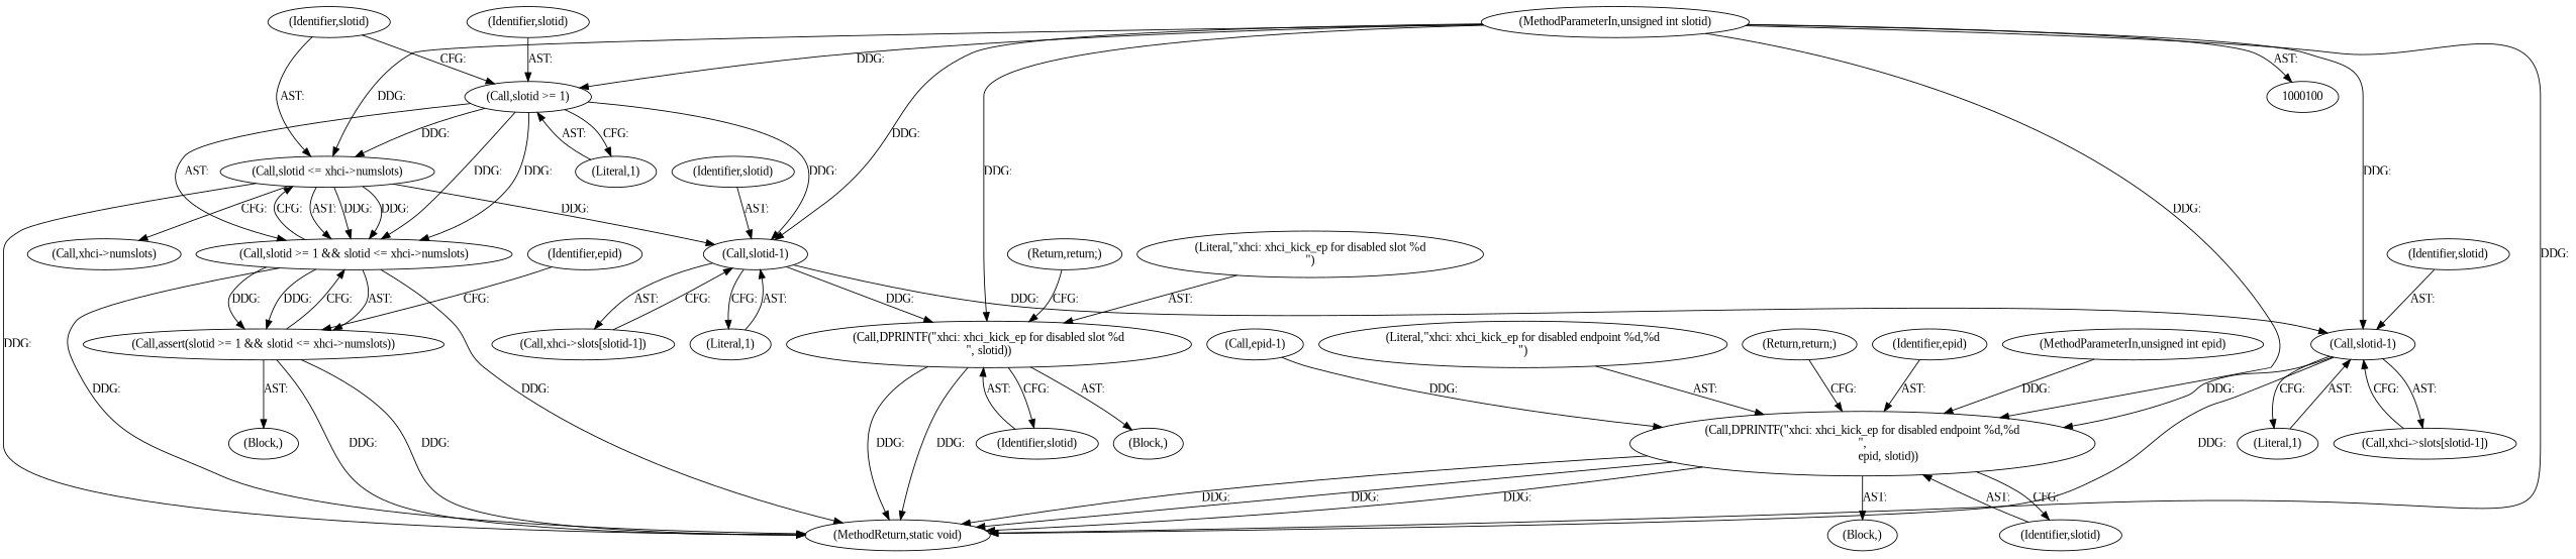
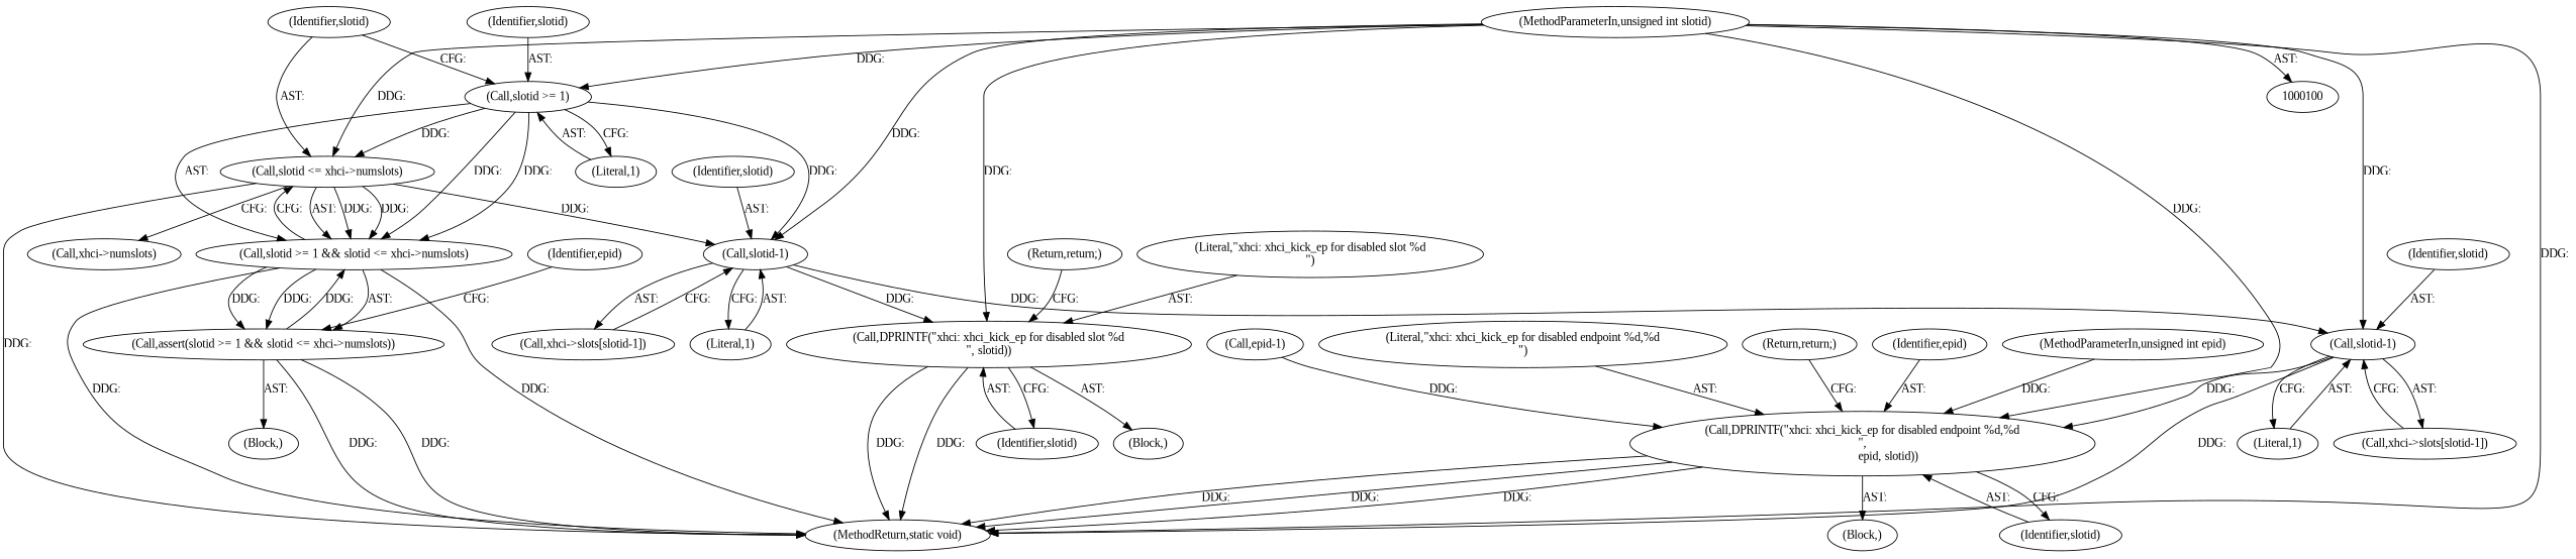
  digraph {
    fontname="Liberation Serif"
    node [fontname="Liberation Serif"]
    edge [fontname="Liberation Serif"]
    n1 [label="(Call,slotid <= xhci->numslots)"]
    n2 [label="(Call,slotid >= 1 && slotid <= xhci->numslots)"]
    n3 [label="(Call,slotid-1)"]
    n4 [label="(Call,xhci->numslots)"]
    n5 [label="(MethodReturn,static void)"]
    n6 [label="(Call,assert(slotid >= 1 && slotid <= xhci->numslots))"]
    n7 [label="(Call,DPRINTF(\"xhci: xhci_kick_ep for disabled slot %d\n\", slotid))"]
    n8 [label="(Call,slotid-1)"]
    n9 [label="(Call,xhci->slots[slotid-1])"]
    n10 [label="(Literal,1)"]
    n11 [label="(Call,slotid >= 1)"]
    n12 [label="(Literal,1)"]
    n13 [label="(MethodParameterIn,unsigned int slotid)"]
    n14 [label="(Call,DPRINTF(\"xhci: xhci_kick_ep for disabled endpoint %d,%d\n\",\n                epid, slotid))"]
    1000100
    n16 [label="(Identifier,slotid)"]
    n17 [label="(Block,)"]
    n18 [label="(Call,xhci->slots[slotid-1])"]
    n19 [label="(Literal,1)"]
    n20 [label="(Block,)"]
    n21 [label="(Identifier,slotid)"]
    n22 [label="(Block,)"]
    n23 [label="(Identifier,slotid)"]
    n24 [label="(Literal,\"xhci: xhci_kick_ep for disabled endpoint %d,%d\n\")"]
    n25 [label="(Identifier,slotid)"]
    n26 [label="(Return,return;)"]
    n27 [label="(Identifier,epid)"]
    n28 [label="(Return,return;)"]
    n29 [label="(Identifier,slotid)"]
    n30 [label="(Identifier,epid)"]
    n31 [label="(Literal,\"xhci: xhci_kick_ep for disabled slot %d\n\")"]
    n32 [label="(MethodParameterIn,unsigned int epid)"]
    n33 [label="(Identifier,slotid)"]
    n34 [label="(Call,epid-1)"]
    n1 -> n2 [label="AST: "]
    n1 -> n2 [label="DDG: "]
    n1 -> n2 [label="DDG: "]
    n1 -> n3 [label="DDG: "]
    n1 -> n4 [label="CFG: "]
    n1 -> n5 [label="DDG: "]
    n2 -> n1 [label="CFG: "]
    n2 -> n5 [label="DDG: "]
    n2 -> n5 [label="DDG: "]
    n2 -> n6 [label="AST: "]
    n2 -> n6 [label="DDG: "]
    n2 -> n6 [label="DDG: "]
    n3 -> n7 [label="DDG: "]
    n3 -> n8 [label="DDG: "]
    n3 -> n9 [label="AST: "]
    n3 -> n10 [label="CFG: "]
-   n6 -> n2 [label="CFG: "]
+   n6 -> n2 [label="DDG: "]
    n6 -> n5 [label="DDG: "]
    n6 -> n5 [label="DDG: "]
    n6 -> n22 [label="AST: "]
    n7 -> n5 [label="DDG: "]
    n7 -> n5 [label="DDG: "]
    n7 -> n16 [label="CFG: "]
    n7 -> n17 [label="AST: "]
    n8 -> n5 [label="DDG: "]
    n8 -> n14 [label="DDG: "]
    n8 -> n18 [label="AST: "]
    n8 -> n19 [label="CFG: "]
    n9 -> n3 [label="CFG: "]
    n10 -> n3 [label="AST: "]
    n11 -> n1 [label="DDG: "]
    n11 -> n2 [label="AST: "]
    n11 -> n2 [label="DDG: "]
    n11 -> n2 [label="DDG: "]
    n11 -> n3 [label="DDG: "]
    n11 -> n12 [label="CFG: "]
    n12 -> n11 [label="AST: "]
    n13 -> n1 [label="DDG: "]
    n13 -> n3 [label="DDG: "]
    n13 -> n5 [label="DDG: "]
    n13 -> n7 [label="DDG: "]
    n13 -> n8 [label="DDG: "]
    n13 -> n11 [label="DDG: "]
    n13 -> n14 [label="DDG: "]
    n13 -> 1000100 [label="AST: "]
    n14 -> n5 [label="DDG: "]
    n14 -> n5 [label="DDG: "]
    n14 -> n5 [label="DDG: "]
    n14 -> n20 [label="AST: "]
    n14 -> n21 [label="CFG: "]
    n16 -> n7 [label="AST: "]
    n18 -> n8 [label="CFG: "]
    n19 -> n8 [label="AST: "]
    n21 -> n14 [label="AST: "]
    n23 -> n3 [label="AST: "]
    n24 -> n14 [label="AST: "]
    n25 -> n8 [label="AST: "]
    n26 -> n14 [label="CFG: "]
    n27 -> n6 [label="CFG: "]
    n28 -> n7 [label="CFG: "]
    n29 -> n11 [label="AST: "]
    n30 -> n14 [label="AST: "]
    n31 -> n7 [label="AST: "]
    n32 -> n14 [label="DDG: "]
    n33 -> n1 [label="AST: "]
    n33 -> n11 [label="CFG: "]
    n34 -> n14 [label="DDG: "]
  }
